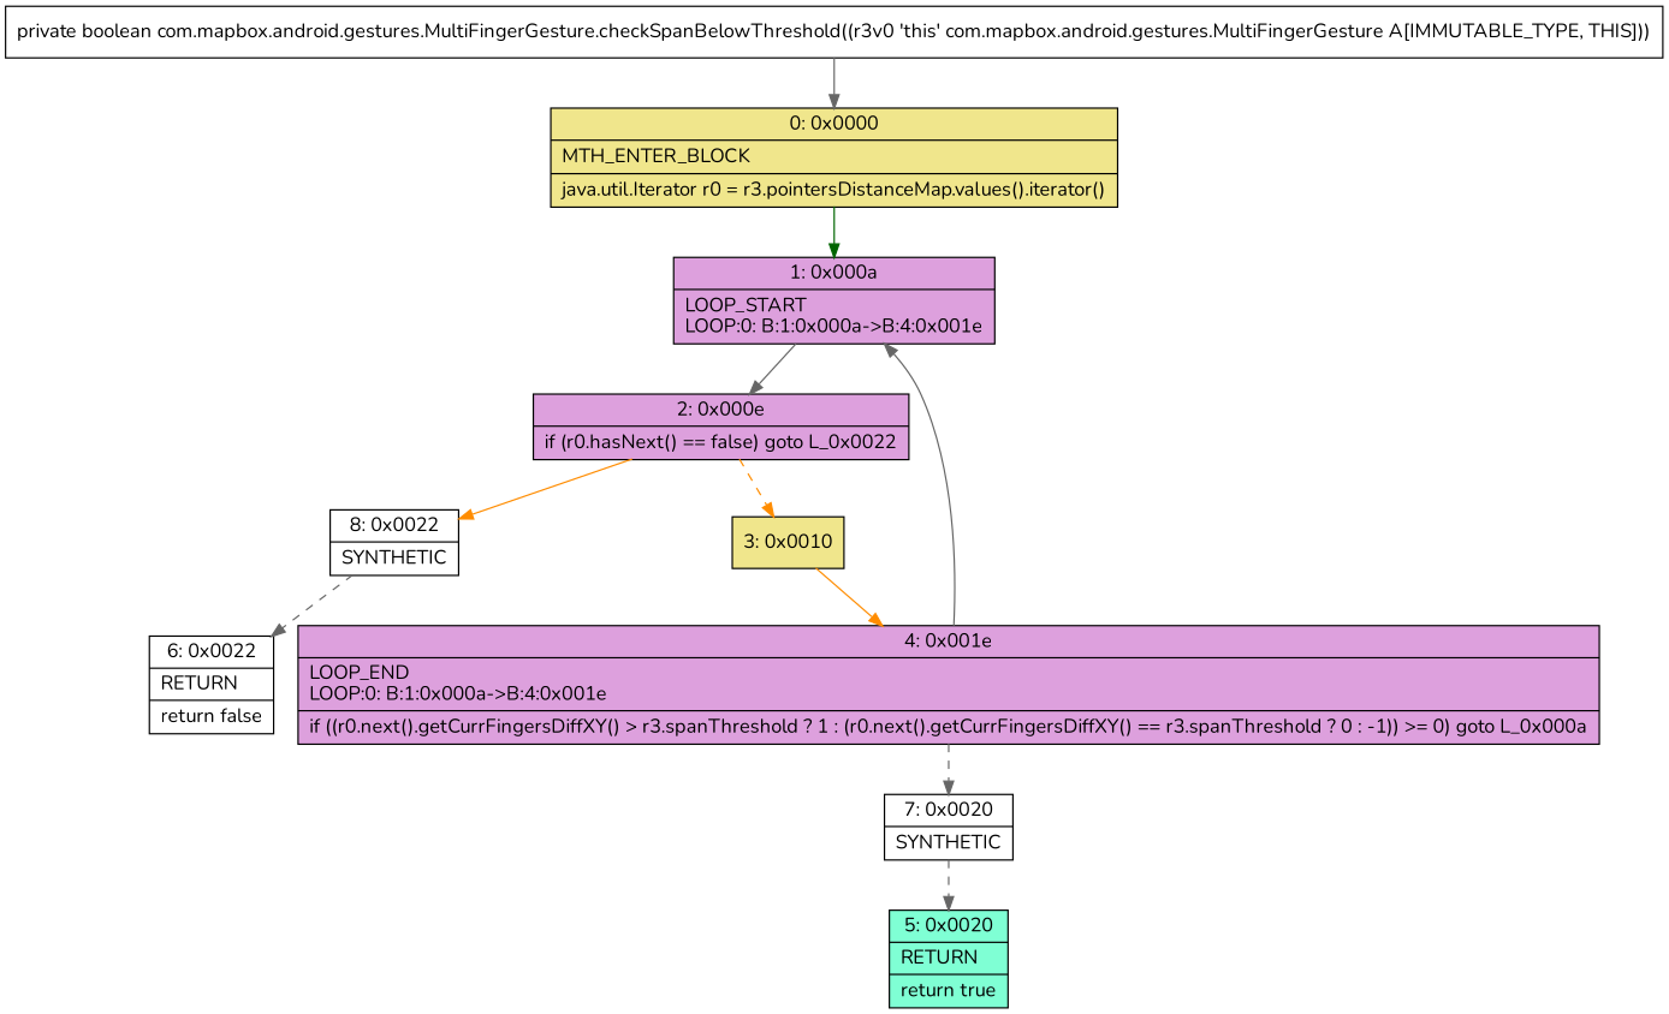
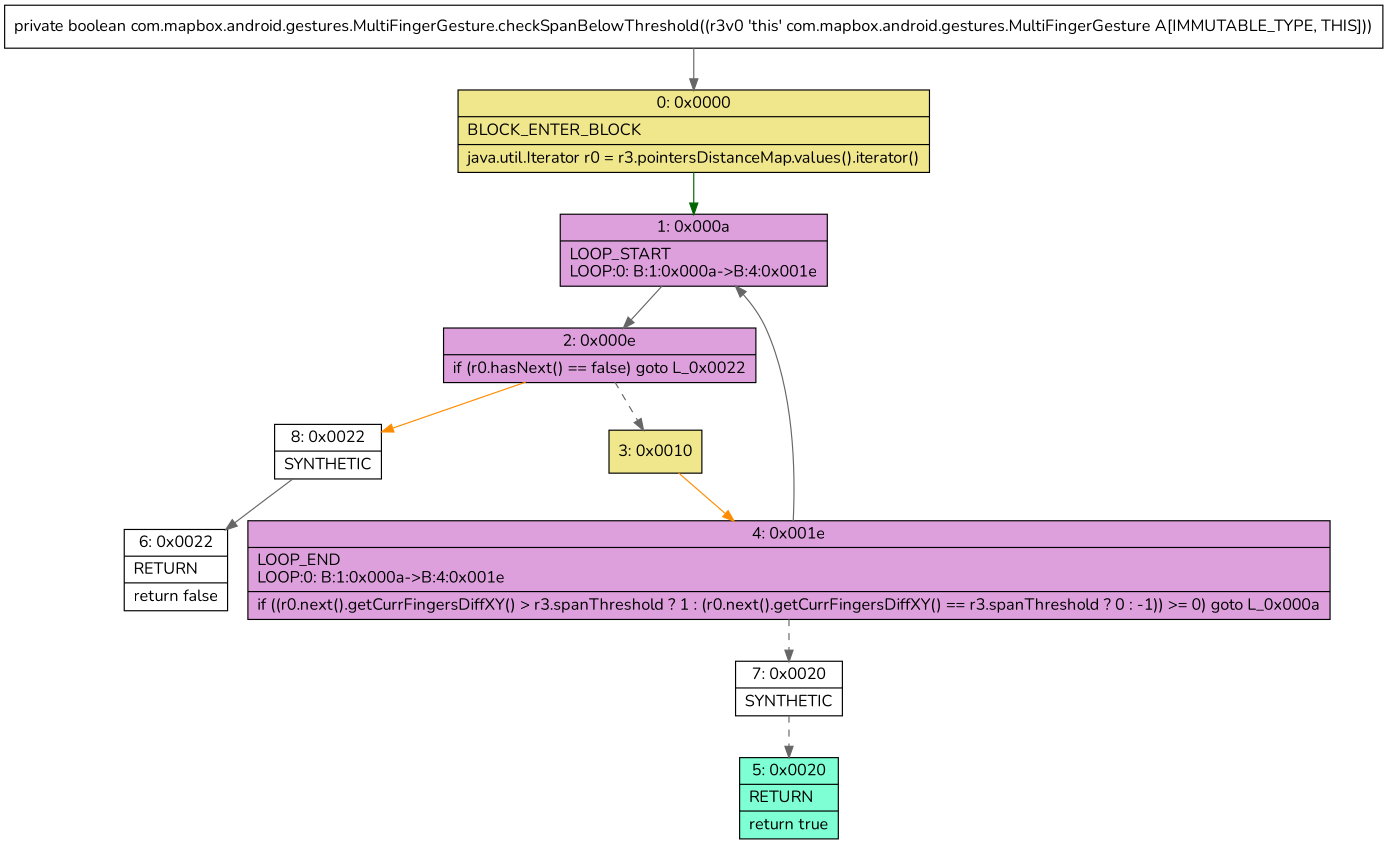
  digraph {
    fontname=Nunito
    node [fillcolor=white fontname=Nunito shape=record style=filled]
    edge [color=gray40 fontname=Nunito]
-   n1 [fillcolor=khaki label="{0\:\ 0x0000|MTH_ENTER_BLOCK\l|java.util.Iterator r0 = r3.pointersDistanceMap.values().iterator()\l}"]
+   n1 [fillcolor=khaki label="{0\:\ 0x0000|BLOCK_ENTER_BLOCK\l|java.util.Iterator r0 = r3.pointersDistanceMap.values().iterator()\l}"]
    n2 [fillcolor=plum label="{1\:\ 0x000a|LOOP_START\lLOOP:0: B:1:0x000a\-\>B:4:0x001e\l}"]
    n3 [fillcolor=plum label="{2\:\ 0x000e|if (r0.hasNext() == false) goto L_0x0022\l}"]
    n4 [fillcolor=khaki label="{3\:\ 0x0010}"]
    n5 [label="{8\:\ 0x0022|SYNTHETIC\l}"]
    n6 [fillcolor=plum label="{4\:\ 0x001e|LOOP_END\lLOOP:0: B:1:0x000a\-\>B:4:0x001e\l|if ((r0.next().getCurrFingersDiffXY() \> r3.spanThreshold ? 1 : (r0.next().getCurrFingersDiffXY() == r3.spanThreshold ? 0 : \-1)) \>= 0) goto L_0x000a\l}"]
    n7 [label="{6\:\ 0x0022|RETURN\l|return false\l}"]
    n8 [label="{7\:\ 0x0020|SYNTHETIC\l}"]
    n9 [fillcolor=aquamarine label="{5\:\ 0x0020|RETURN\l|return true\l}"]
    n10 [label="{private boolean com.mapbox.android.gestures.MultiFingerGesture.checkSpanBelowThreshold((r3v0 'this' com.mapbox.android.gestures.MultiFingerGesture A[IMMUTABLE_TYPE, THIS])) }"]
    n1 -> n2 [color=darkgreen]
    n2 -> n3
-   n3 -> n4 [color=darkorange style=dashed]
+   n3 -> n4 [style=dashed]
    n3 -> n5 [color=darkorange]
    n4 -> n6 [color=darkorange]
-   n5 -> n7 [style=dashed]
+   n5 -> n7
    n6 -> n2
    n6 -> n8 [style=dashed]
    n8 -> n9 [style=dashed]
    n10 -> n1
  }
